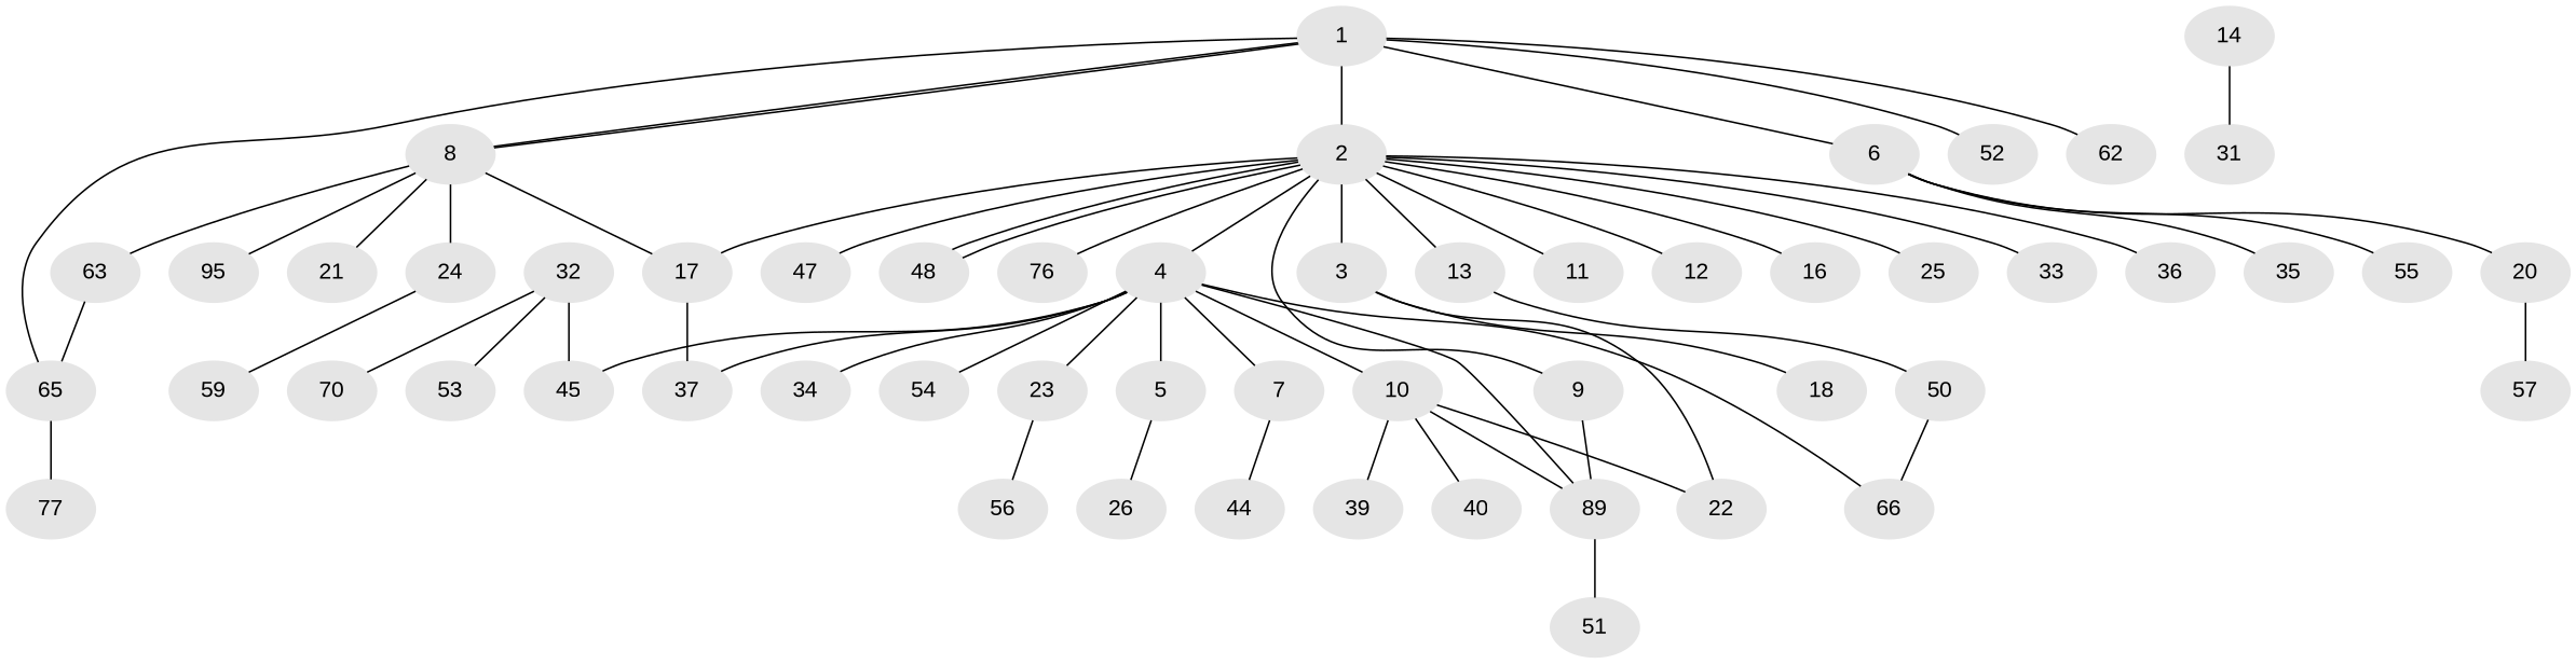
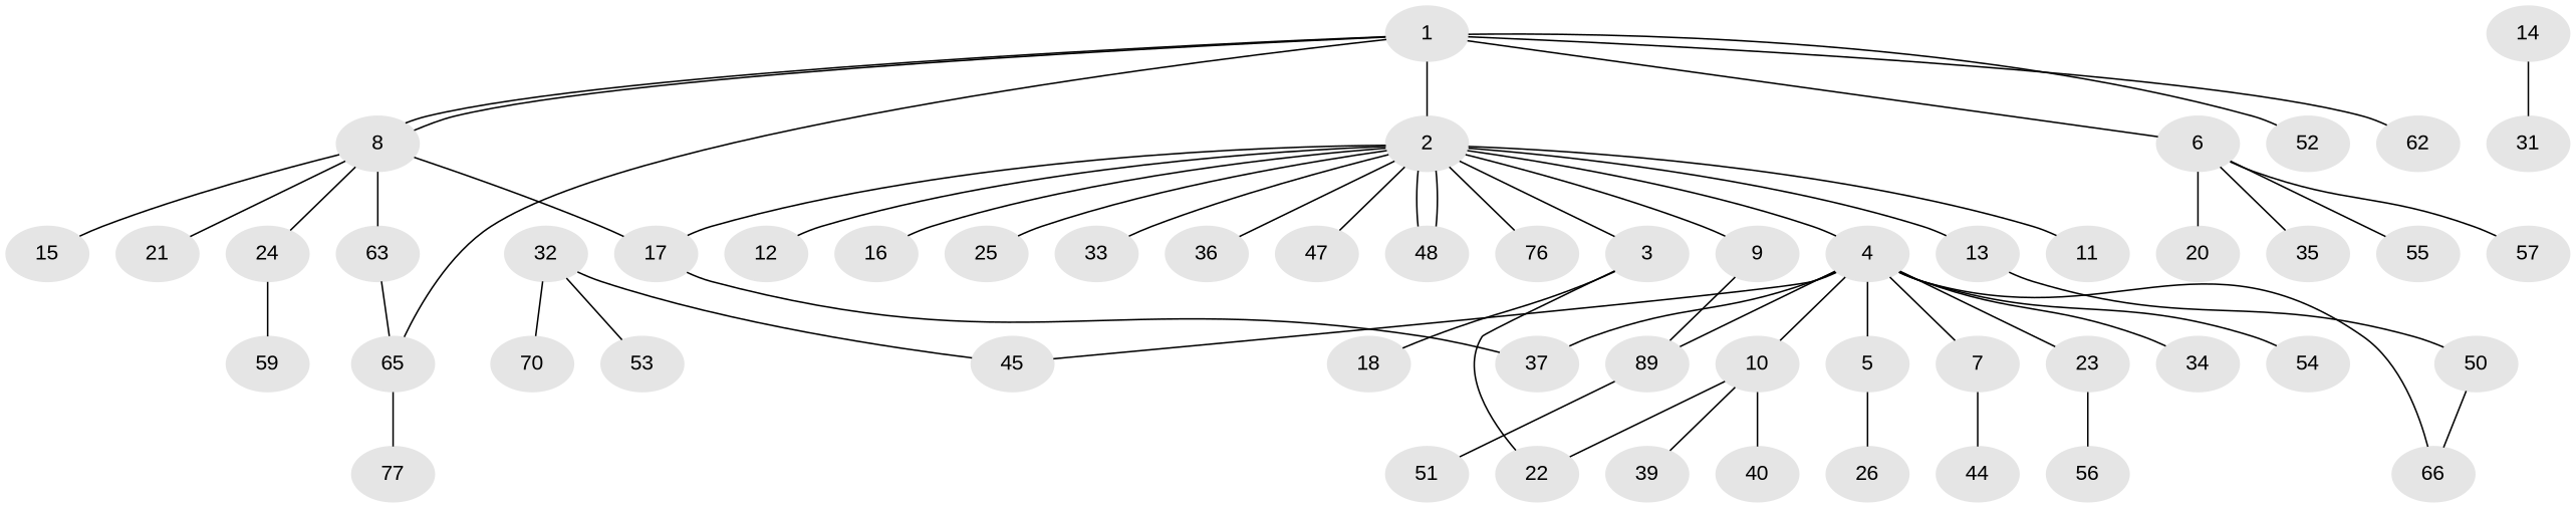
  graph {
    fontname="Liberation Sans"
    node [color=gray90 fontname="Liberation Sans" style=filled]
    edge [fontname="Liberation Sans"]
    1 [super="+78"]
    2 [super="+43"]
    6 [super="+27"]
    8 [super="+73"]
    52
    62
    65 [super="+75"]
    3 [super="+74"]
    4 [super="+69"]
    9 [super="+58"]
    11
    12
    13
    16
    17 [super="+28"]
    25 [super="+42"]
    33
    36
    47
    48
    76
    20
    35 [super="+38"]
    55 [super="+72"]
    57
-   15 [label=95]
+   15
    21
    24
    63
    77
    18
    22
    5 [super="+60"]
    7 [super="+30"]
    10 [super="+29"]
    n36 [label=89 super="+49"]
    23
    34 [super="+46"]
    37
    54
    66
    45 [super="+61"]
    50 [super="+67"]
    26
    44
    39
    40
    51
    56
    32 [super="+41"]
    53 [super="+68"]
    70
    14 [super="+71"]
    31 [super="+64"]
    59
    1 -- 2
    1 -- 6
    1 -- 8
    1 -- 8
    1 -- 52
    1 -- 62
    1 -- 65
    2 -- 3
    2 -- 4
    2 -- 9
    2 -- 11
    2 -- 12
    2 -- 13
    2 -- 16
    2 -- 17
    2 -- 25
    2 -- 33
    2 -- 36
    2 -- 47
    2 -- 48
    2 -- 48
    2 -- 76
    6 -- 20
    6 -- 35
    6 -- 55
-   20 -- 57
+   6 -- 57
    8 -- 17
    8 -- 15
    8 -- 21
    8 -- 24
    8 -- 63
    65 -- 77
    3 -- 18
    3 -- 22
    4 -- 5 [weight=2]
    4 -- 7
    4 -- 10 [weight=2]
    4 -- n36
    4 -- 23
    4 -- 34
    4 -- 37
    4 -- 54 [weight=2]
    4 -- 66
    4 -- 45
    9 -- n36
    13 -- 50
    17 -- 37
    24 -- 59
    63 -- 65
    5 -- 26
    7 -- 44
    10 -- 22
-   10 -- n36
    10 -- 39
    10 -- 40
    n36 -- 51
    23 -- 56
    50 -- 66
    32 -- 45
    32 -- 53
    32 -- 70
    14 -- 31
  }
